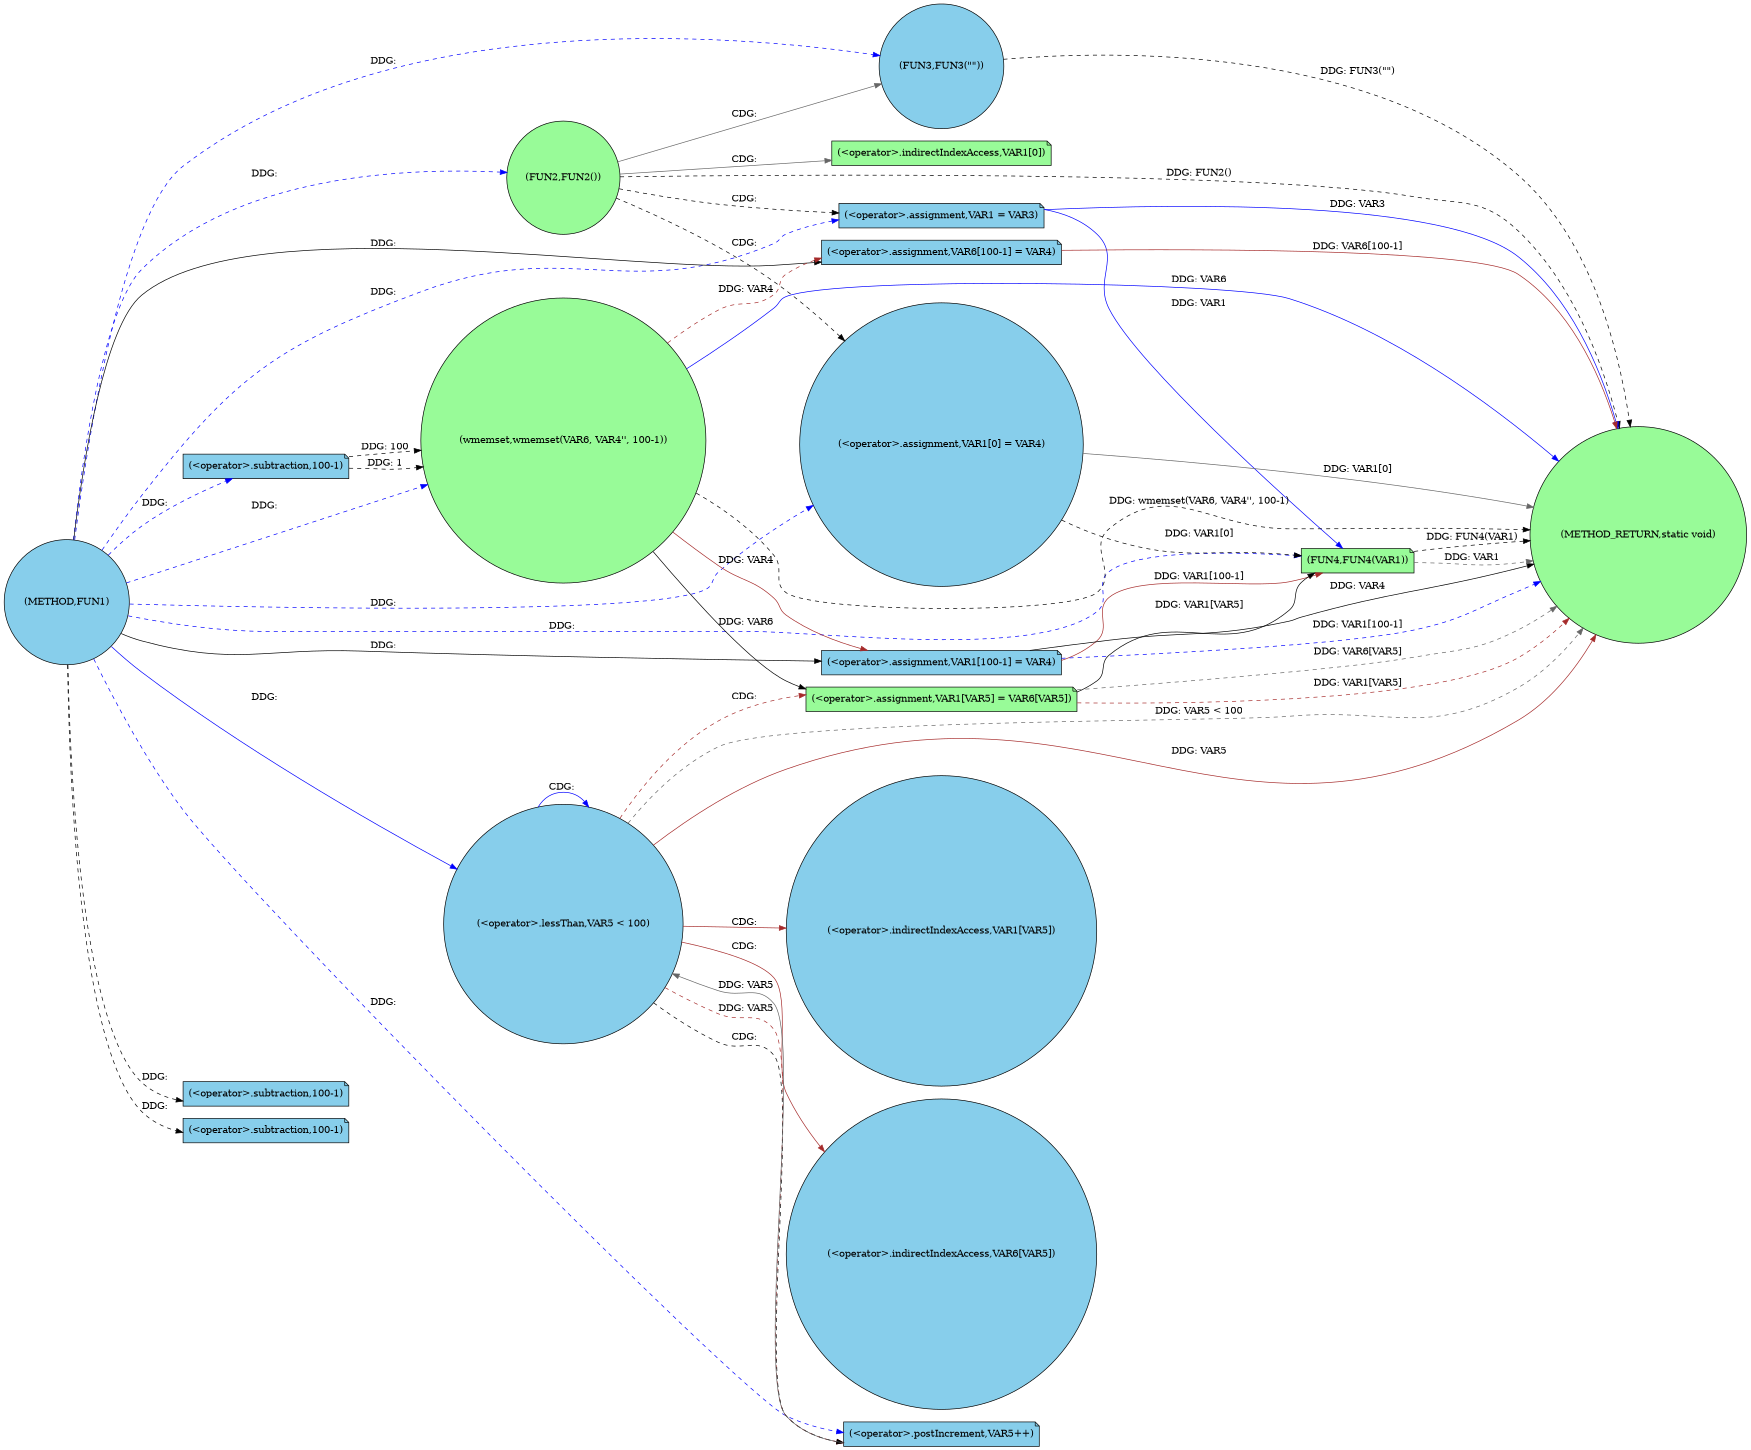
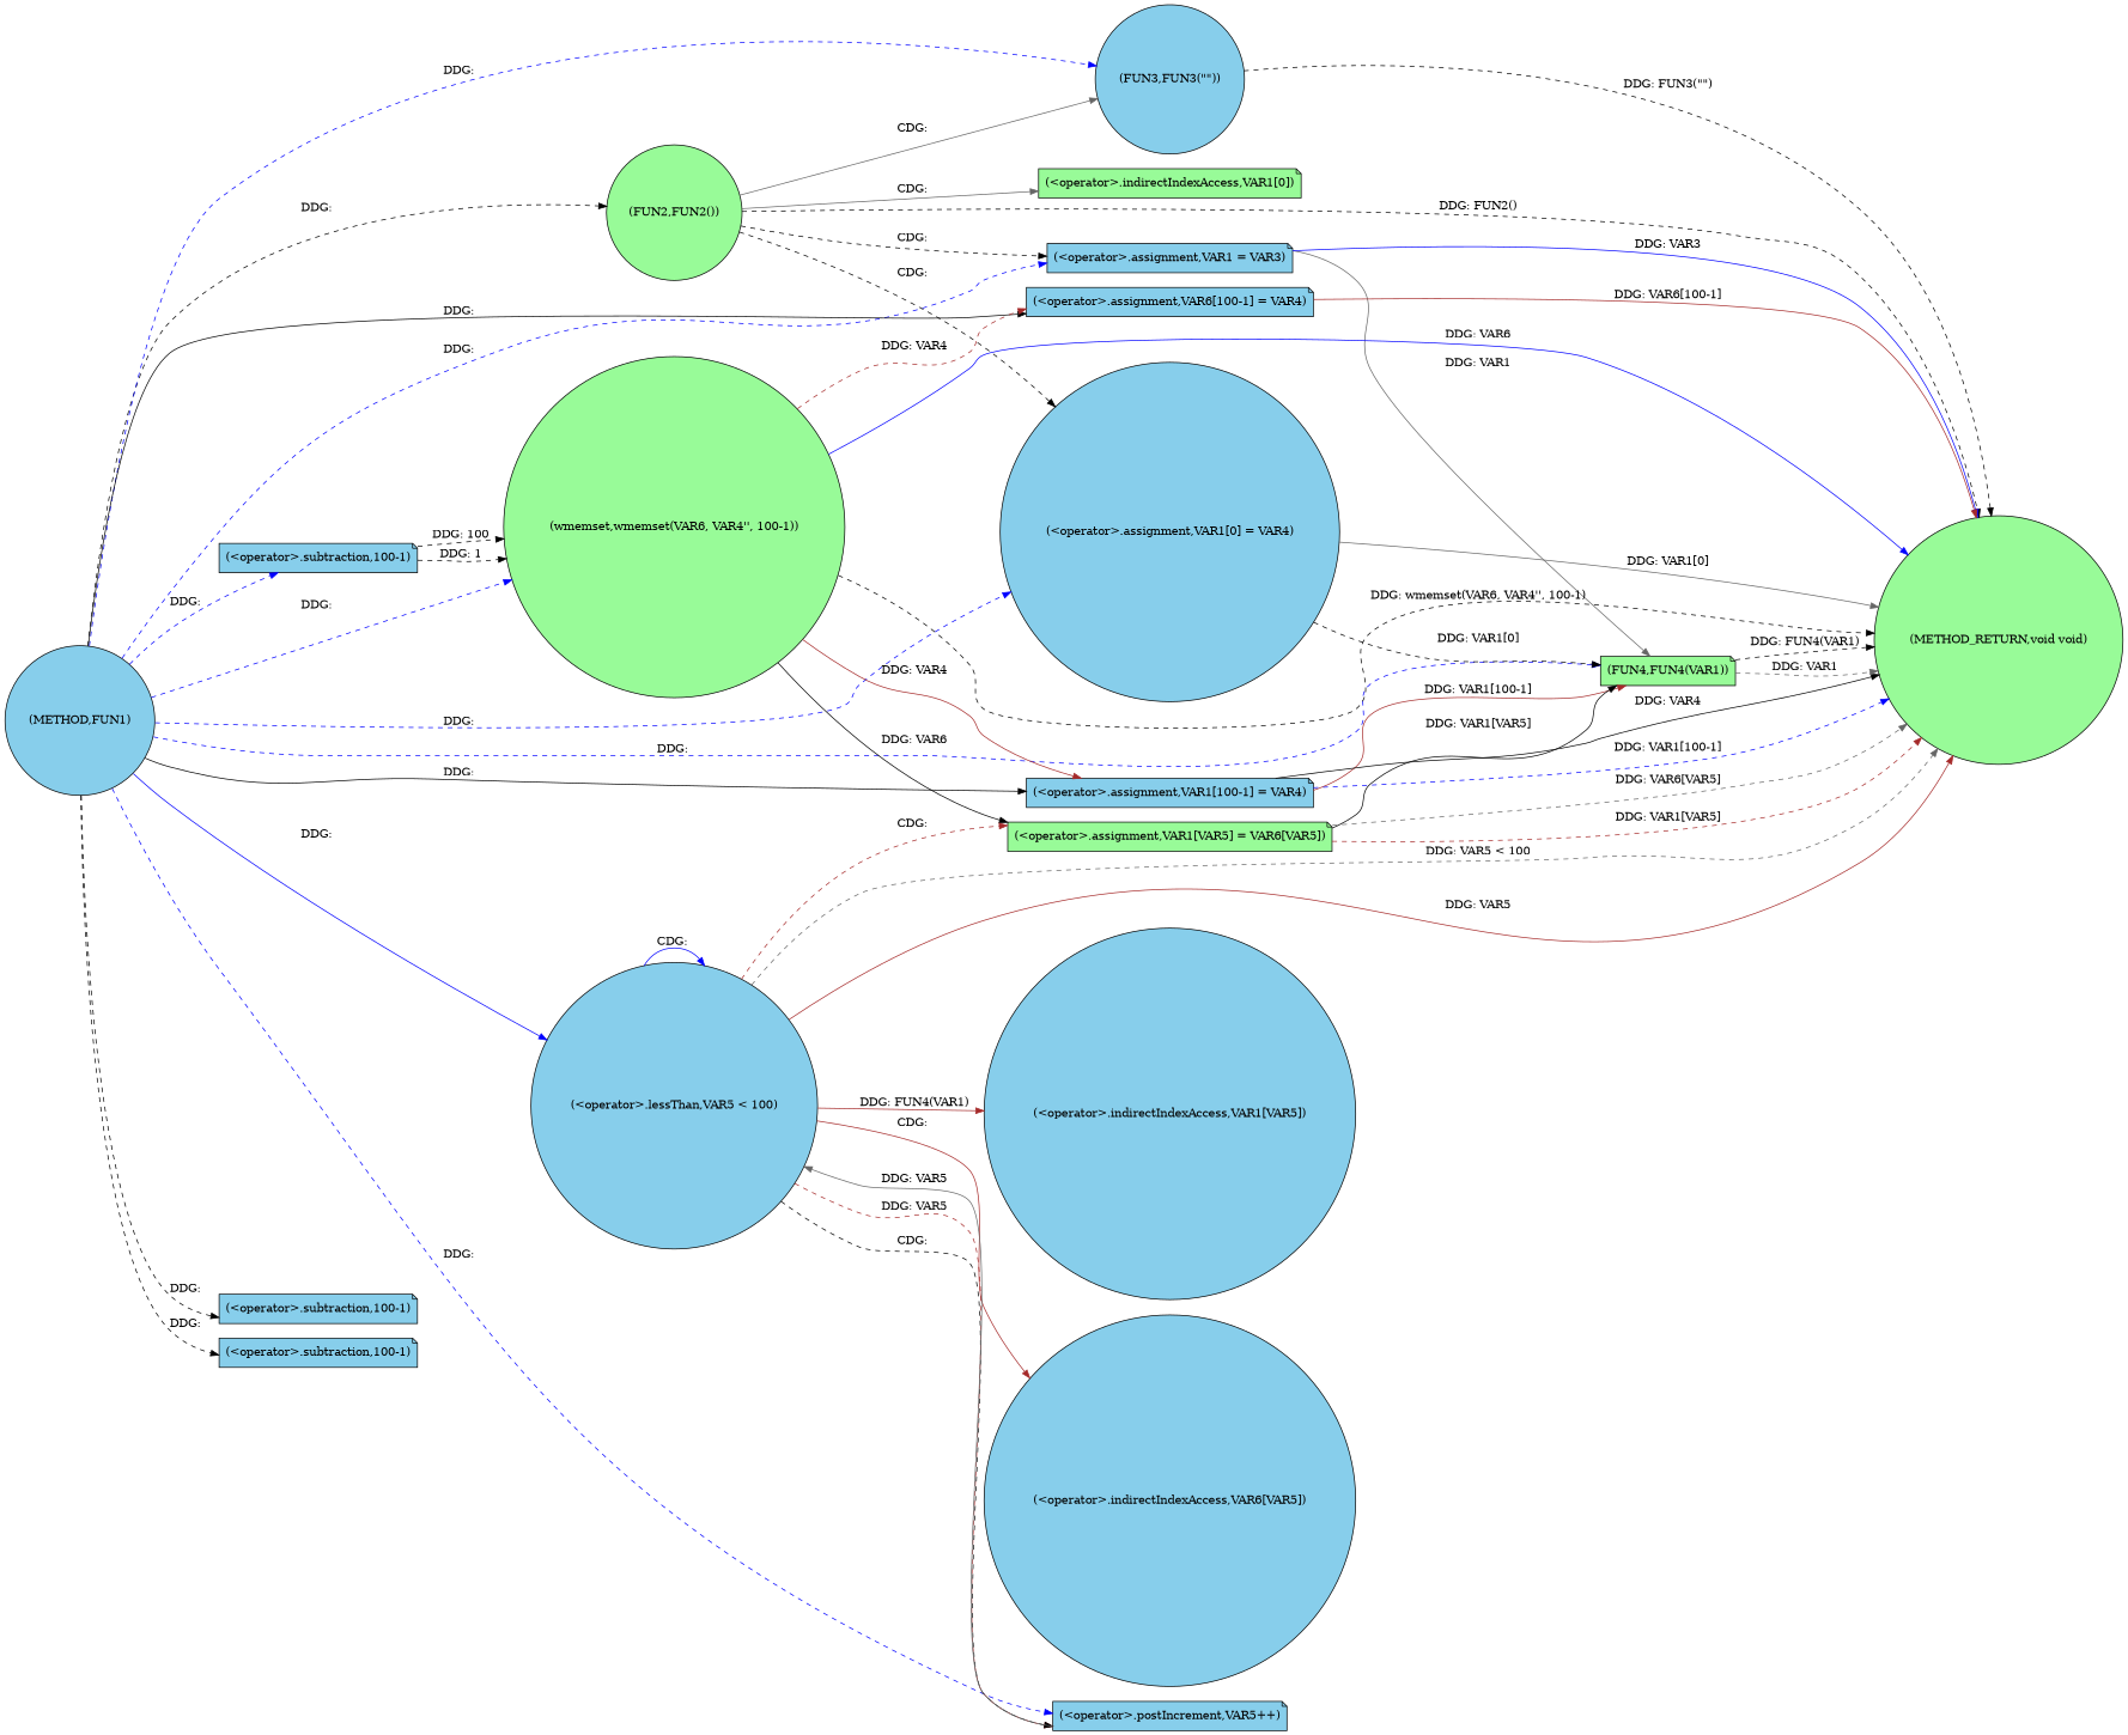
  digraph {
    rankdir=LR
    node [fillcolor=skyblue shape=note style=filled]
    edge [color=black style=dashed]
    n1 [label="(METHOD,FUN1)" shape=circle]
    n2 [fillcolor=palegreen label="(FUN2,FUN2())" shape=circle]
    n3 [label="(FUN3,FUN3(\"\"))" shape=circle]
    n4 [label="(<operator>.assignment,VAR1 = VAR3)"]
    n5 [label="(<operator>.assignment,VAR1[0] = VAR4)" shape=circle]
    n6 [fillcolor=palegreen label="(wmemset,wmemset(VAR6, VAR4'', 100-1))" shape=circle]
    n7 [label="(<operator>.subtraction,100-1)"]
    n8 [label="(<operator>.assignment,VAR6[100-1] = VAR4)"]
    n9 [label="(<operator>.subtraction,100-1)"]
    n10 [label="(<operator>.lessThan,VAR5 < 100)" shape=circle]
    n11 [label="(<operator>.postIncrement,VAR5++)"]
    n12 [label="(<operator>.assignment,VAR1[100-1] = VAR4)"]
    n13 [label="(<operator>.subtraction,100-1)"]
    n14 [fillcolor=palegreen label="(FUN4,FUN4(VAR1))"]
-   n15 [fillcolor=palegreen label="(METHOD_RETURN,static void)" shape=circle]
+   n15 [fillcolor=palegreen label="(METHOD_RETURN,void void)" shape=circle]
    n16 [fillcolor=palegreen label="(<operator>.indirectIndexAccess,VAR1[0])"]
    n17 [fillcolor=palegreen label="(<operator>.assignment,VAR1[VAR5] = VAR6[VAR5])"]
    n18 [label="(<operator>.indirectIndexAccess,VAR1[VAR5])" shape=circle]
    n19 [label="(<operator>.indirectIndexAccess,VAR6[VAR5])" shape=circle]
-   n1 -> n2 [color=blue label="DDG: "]
+   n1 -> n2 [label="DDG: "]
    n1 -> n3 [color=blue label="DDG: "]
    n1 -> n4 [color=blue label="DDG: "]
    n1 -> n5 [color=blue label="DDG: "]
    n1 -> n6 [color=blue label="DDG: "]
    n1 -> n7 [color=blue label="DDG: "]
    n1 -> n8 [label="DDG: " style=solid]
    n1 -> n9 [label="DDG: "]
    n1 -> n10 [color=blue label="DDG: " style=solid]
    n1 -> n11 [color=blue label="DDG: "]
    n1 -> n12 [label="DDG: " style=solid]
    n1 -> n13 [label="DDG: "]
    n1 -> n14 [color=blue label="DDG: "]
    n2 -> n3 [color=gray40 label="CDG: " style=solid]
    n2 -> n4 [label="CDG: "]
    n2 -> n5 [label="CDG: "]
    n2 -> n15 [label="DDG: FUN2()"]
    n2 -> n16 [color=gray40 label="CDG: " style=solid]
    n3 -> n15 [label="DDG: FUN3(\"\")"]
-   n4 -> n14 [color=blue label="DDG: VAR1" style=solid]
+   n4 -> n14 [color=gray40 label="DDG: VAR1" style=solid]
    n4 -> n15 [color=blue label="DDG: VAR3" style=solid]
    n5 -> n14 [label="DDG: VAR1[0]"]
    n5 -> n15 [color=gray40 label="DDG: VAR1[0]" style=solid]
    n6 -> n8 [color=brown label="DDG: VAR4"]
    n6 -> n12 [color=brown label="DDG: VAR4" style=solid]
    n6 -> n15 [color=blue label="DDG: VAR6" style=solid]
    n6 -> n15 [label="DDG: wmemset(VAR6, VAR4'', 100-1)"]
    n6 -> n17 [label="DDG: VAR6" style=solid]
    n7 -> n6 [label="DDG: 100"]
    n7 -> n6 [label="DDG: 1"]
    n8 -> n15 [color=brown label="DDG: VAR6[100-1]" style=solid]
    n10 -> n10 [color=blue label="CDG: " style=solid]
    n10 -> n11 [color=brown label="DDG: VAR5"]
    n10 -> n11 [label="CDG: "]
    n10 -> n15 [color=gray40 label="DDG: VAR5 < 100"]
    n10 -> n15 [color=brown label="DDG: VAR5" style=solid]
    n10 -> n17 [color=brown label="CDG: "]
-   n10 -> n18 [color=brown label="CDG: " style=solid]
+   n10 -> n18 [color=brown label="DDG: FUN4(VAR1)" style=solid]
    n10 -> n19 [color=brown label="CDG: " style=solid]
    n11 -> n10 [color=gray40 label="DDG: VAR5" style=solid]
    n12 -> n14 [color=brown label="DDG: VAR1[100-1]" style=solid]
    n12 -> n15 [label="DDG: VAR4" style=solid]
    n12 -> n15 [color=blue label="DDG: VAR1[100-1]"]
    n14 -> n15 [label="DDG: FUN4(VAR1)"]
    n14 -> n15 [color=gray40 label="DDG: VAR1"]
    n17 -> n14 [label="DDG: VAR1[VAR5]" style=solid]
    n17 -> n15 [color=gray40 label="DDG: VAR6[VAR5]"]
    n17 -> n15 [color=brown label="DDG: VAR1[VAR5]"]
  }
